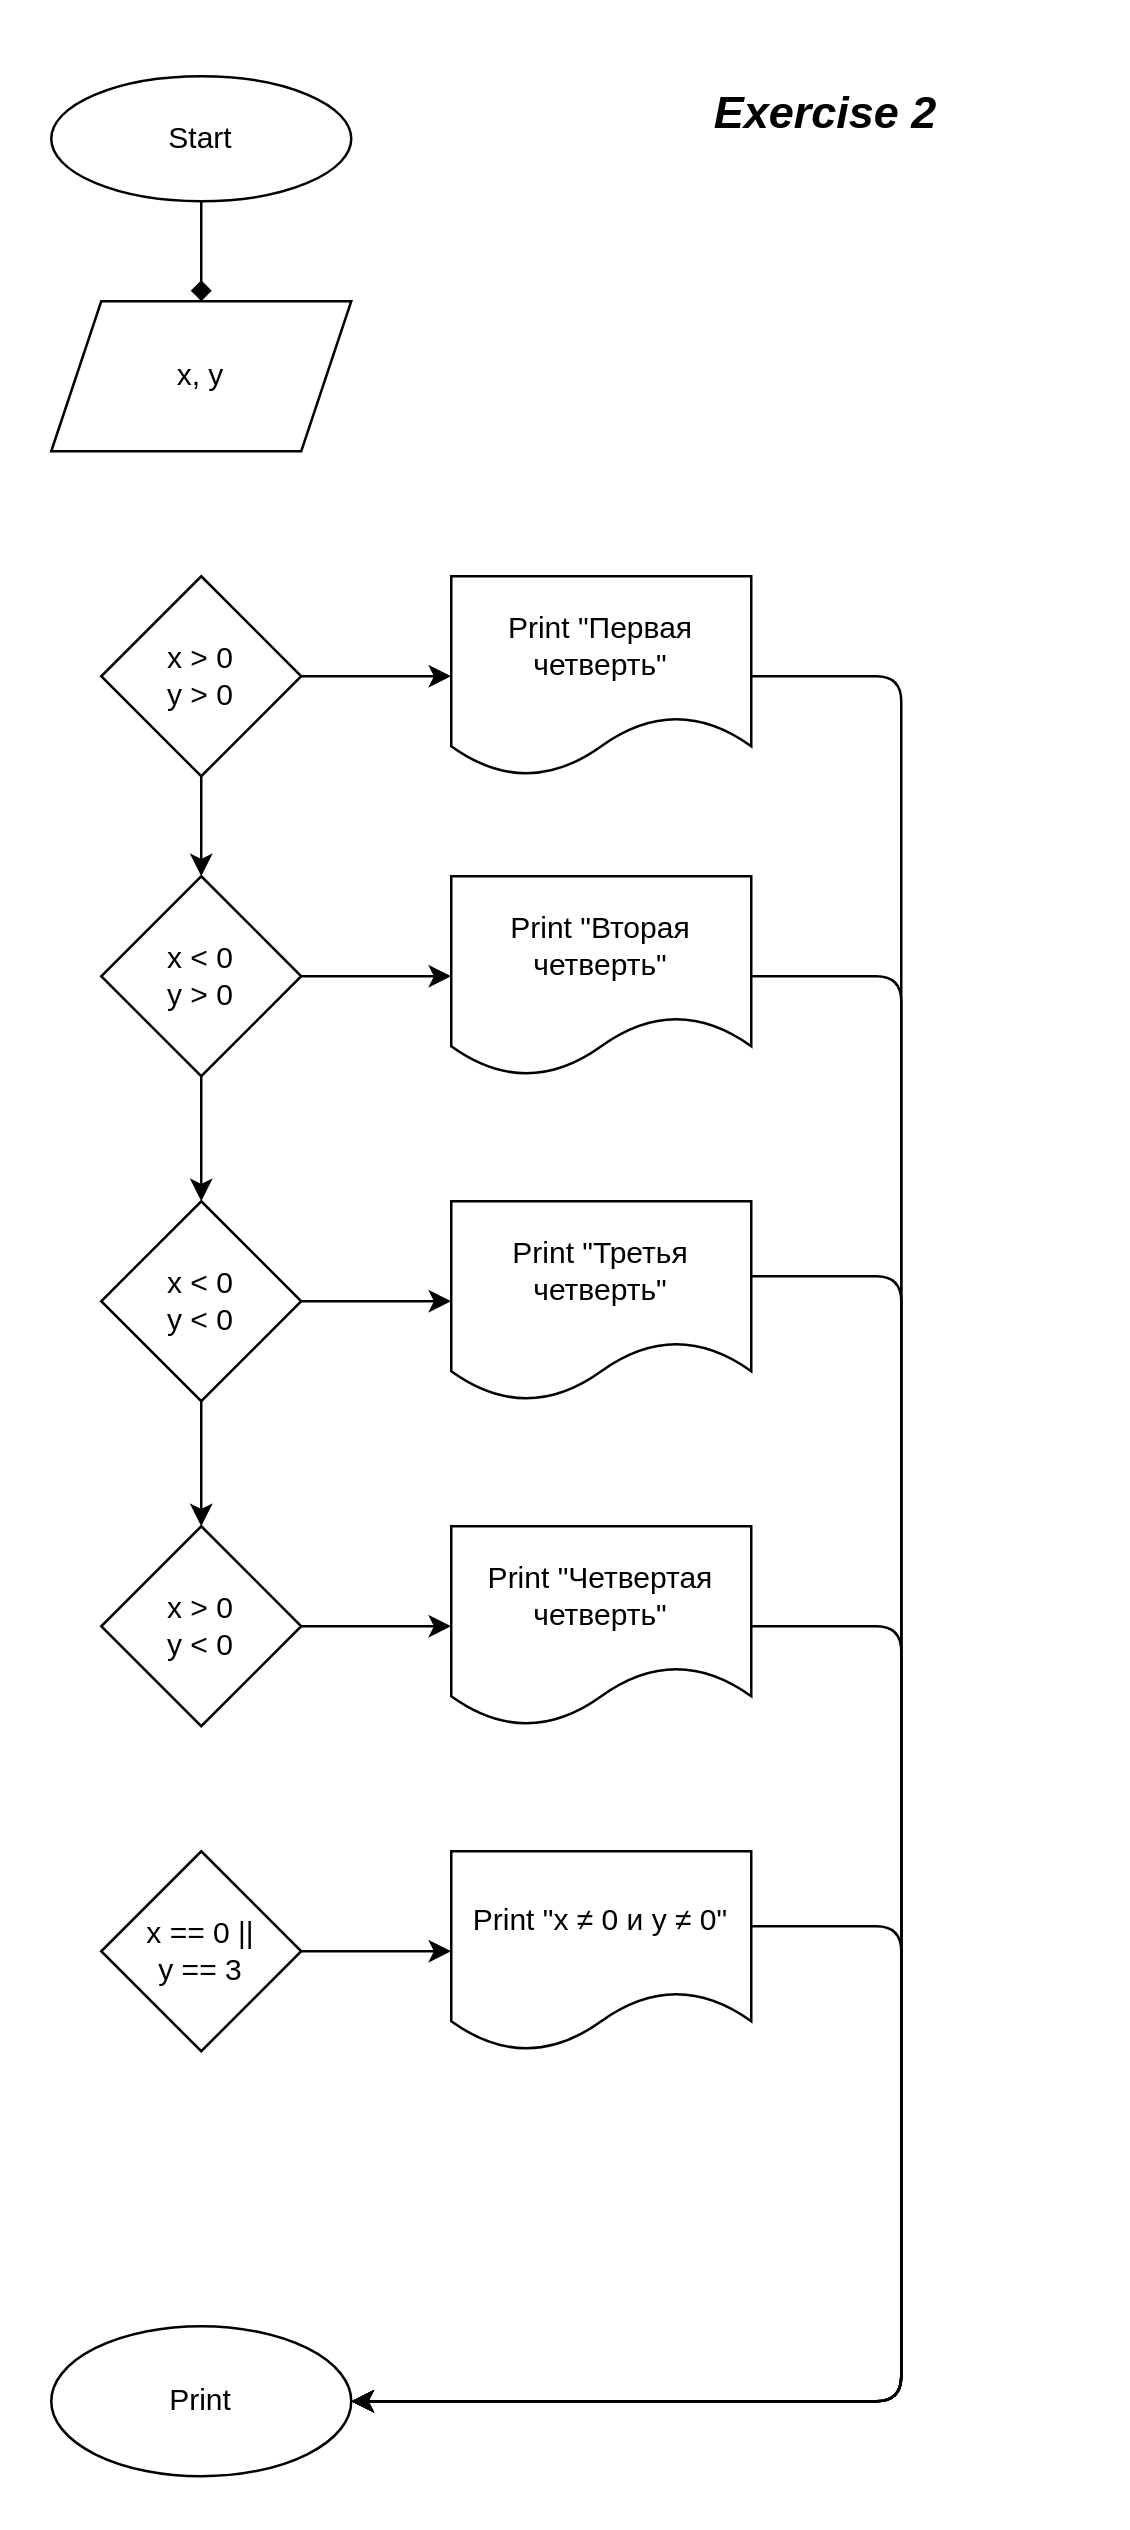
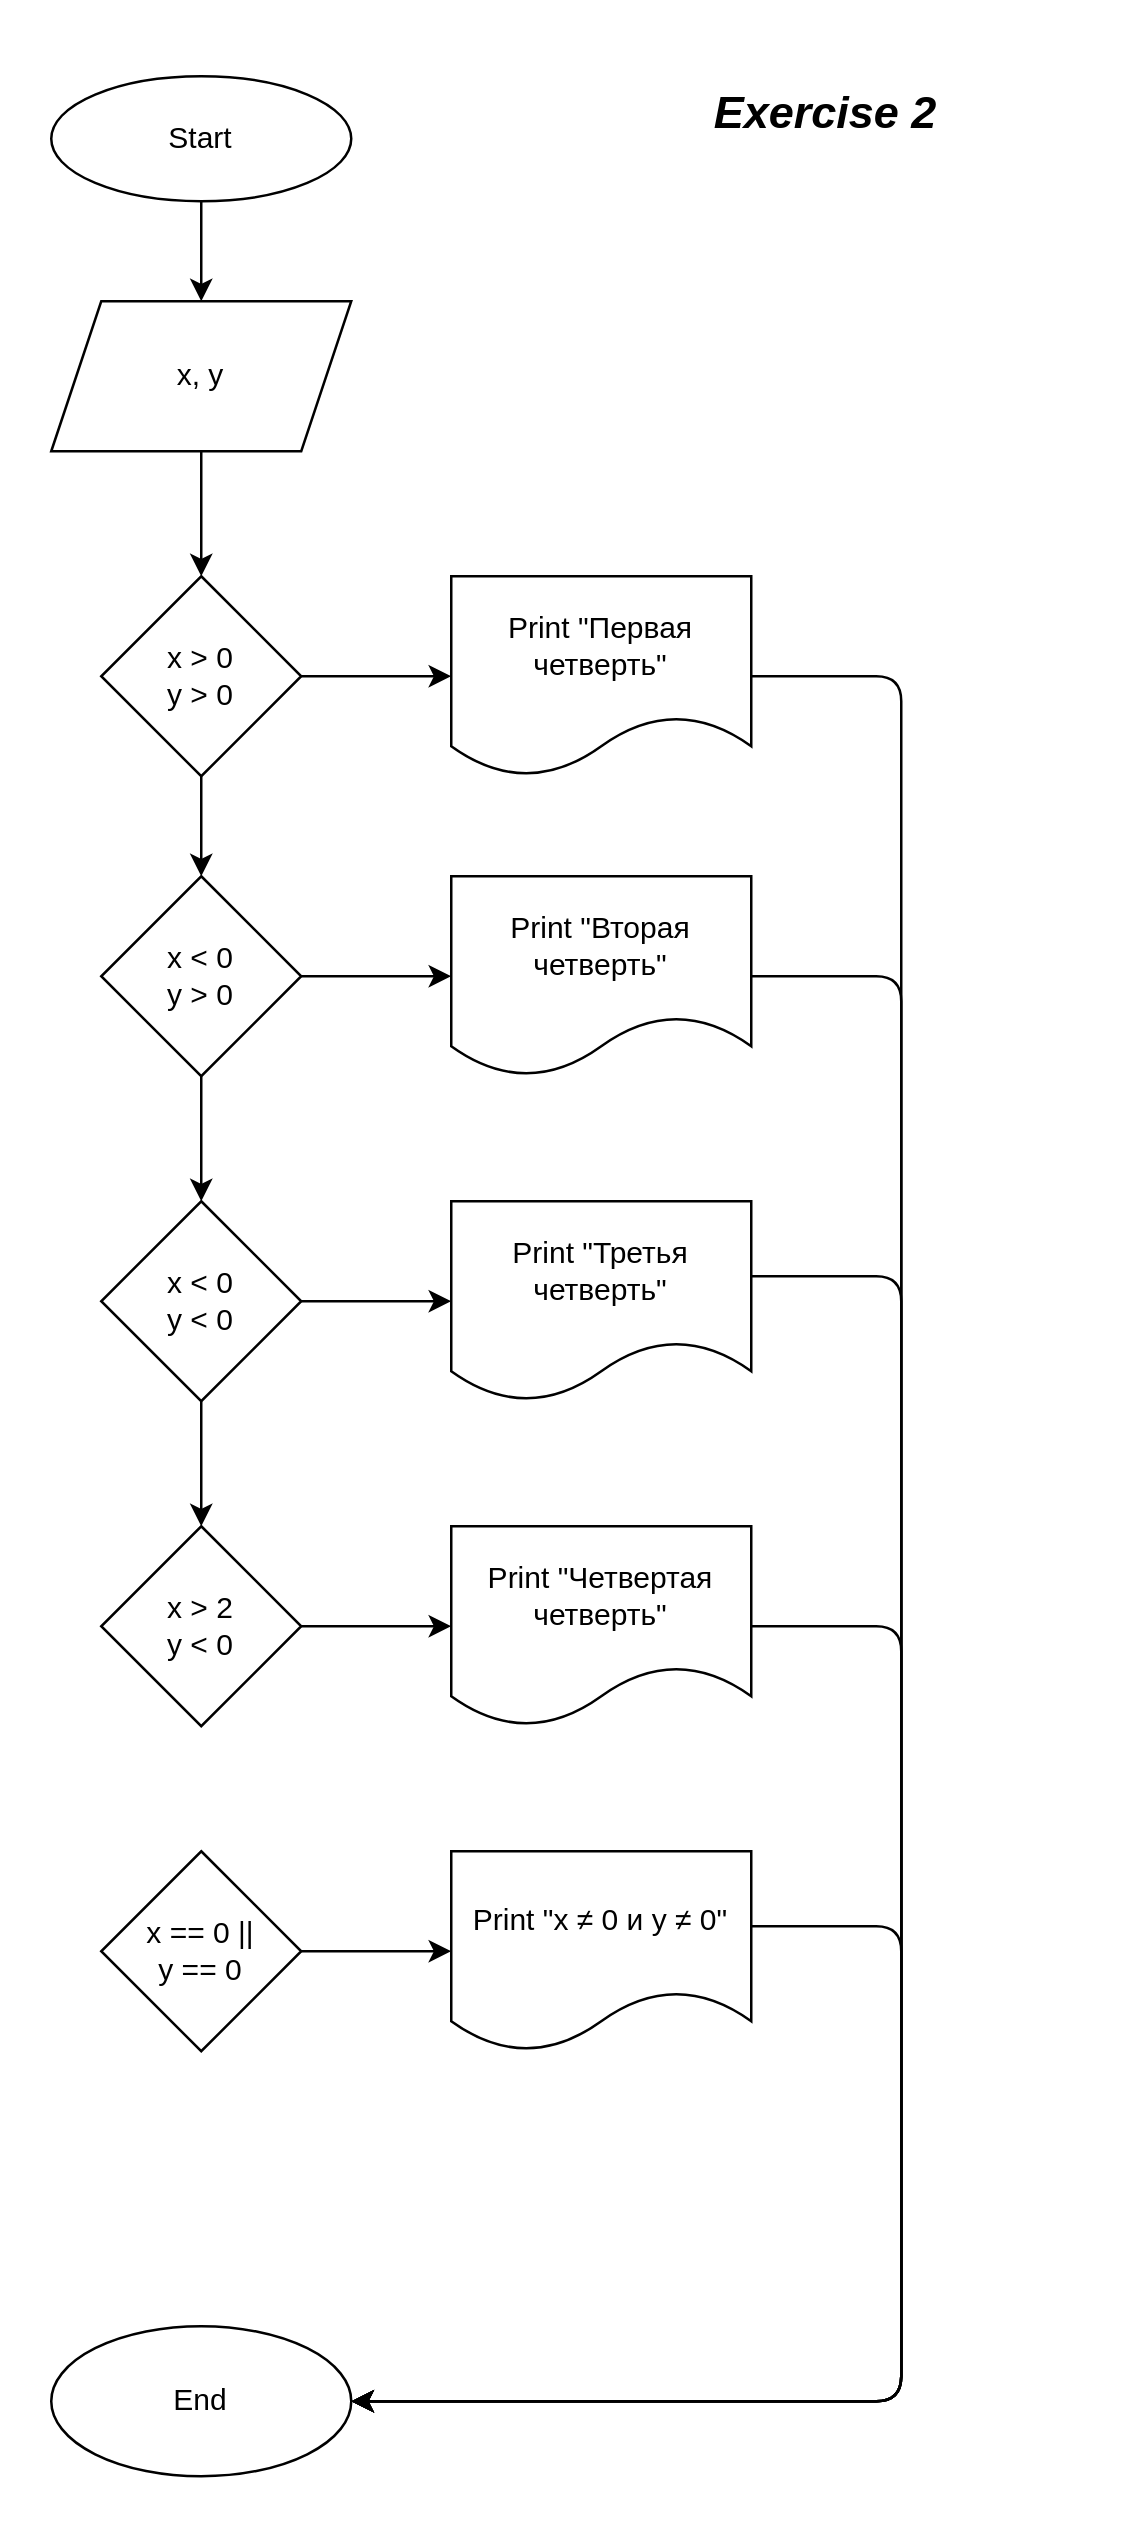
  <mxCell id="0" />
  <mxCell id="1" parent="0" />
- <mxCell id="2" value="" style="edgeStyle=none;html=1;endArrow=diamond;" edge="1" parent="1" source="3" target="5"><mxGeometry relative="1" as="geometry" /></mxCell>
+ <mxCell id="2" value="" style="edgeStyle=none;html=1;" edge="1" parent="1" source="3" target="5"><mxGeometry relative="1" as="geometry" /></mxCell>
  <mxCell id="3" value="Start" style="ellipse;whiteSpace=wrap;html=1;" vertex="1" parent="1"><mxGeometry x="20" y="30" width="120" height="50" as="geometry" /></mxCell>
+ <mxCell id="4" value="" style="edgeStyle=none;html=1;" edge="1" parent="1" source="5" target="8"><mxGeometry relative="1" as="geometry" /></mxCell>
  <mxCell id="5" value="x, y" style="shape=parallelogram;perimeter=parallelogramPerimeter;whiteSpace=wrap;html=1;fixedSize=1;" vertex="1" parent="1"><mxGeometry x="20" y="120" width="120" height="60" as="geometry" /></mxCell>
  <mxCell id="6" value="" style="edgeStyle=none;html=1;" edge="1" parent="1" source="8" target="9"><mxGeometry relative="1" as="geometry" /></mxCell>
  <mxCell id="7" value="" style="edgeStyle=none;html=1;" edge="1" parent="1" source="8" target="12"><mxGeometry relative="1" as="geometry" /></mxCell>
  <mxCell id="8" value="x &amp;gt; 0&lt;br&gt;y &amp;gt; 0" style="rhombus;whiteSpace=wrap;html=1;" vertex="1" parent="1"><mxGeometry x="40" y="230" width="80" height="80" as="geometry" /></mxCell>
  <mxCell id="9" value="Print &quot;Первая четверть&quot;" style="shape=document;whiteSpace=wrap;html=1;boundedLbl=1;" vertex="1" parent="1"><mxGeometry x="180" y="230" width="120" height="80" as="geometry" /></mxCell>
  <mxCell id="10" value="" style="edgeStyle=none;html=1;" edge="1" parent="1" source="12" target="14"><mxGeometry relative="1" as="geometry" /></mxCell>
  <mxCell id="11" value="" style="edgeStyle=none;html=1;" edge="1" parent="1" source="12" target="17"><mxGeometry relative="1" as="geometry" /></mxCell>
  <mxCell id="12" value="x &amp;lt; 0&lt;br&gt;y &amp;gt; 0" style="rhombus;whiteSpace=wrap;html=1;" vertex="1" parent="1"><mxGeometry x="40" y="350" width="80" height="80" as="geometry" /></mxCell>
  <mxCell id="13" value="" style="edgeStyle=none;html=1;exitX=1;exitY=0.5;exitDx=0;exitDy=0;" edge="1" parent="1" source="14" target="25"><mxGeometry relative="1" as="geometry"><Array as="points"><mxPoint x="360" y="390" /><mxPoint x="360" y="960" /></Array></mxGeometry></mxCell>
  <mxCell id="14" value="&lt;span&gt;Print &quot;Вторая четверть&quot;&lt;/span&gt;" style="shape=document;whiteSpace=wrap;html=1;boundedLbl=1;" vertex="1" parent="1"><mxGeometry x="180" y="350" width="120" height="80" as="geometry" /></mxCell>
  <mxCell id="15" value="" style="edgeStyle=none;html=1;" edge="1" parent="1" source="17" target="18"><mxGeometry relative="1" as="geometry" /></mxCell>
  <mxCell id="16" value="" style="edgeStyle=none;html=1;" edge="1" parent="1" source="17" target="20"><mxGeometry relative="1" as="geometry" /></mxCell>
  <mxCell id="17" value="x &amp;lt; 0&lt;br&gt;y &amp;lt; 0" style="rhombus;whiteSpace=wrap;html=1;" vertex="1" parent="1"><mxGeometry x="40" y="480" width="80" height="80" as="geometry" /></mxCell>
  <mxCell id="18" value="&lt;span&gt;Print &quot;Третья четверть&quot;&lt;/span&gt;" style="shape=document;whiteSpace=wrap;html=1;boundedLbl=1;" vertex="1" parent="1"><mxGeometry x="180" y="480" width="120" height="80" as="geometry" /></mxCell>
  <mxCell id="19" value="" style="edgeStyle=none;html=1;" edge="1" parent="1" source="20" target="21"><mxGeometry relative="1" as="geometry" /></mxCell>
- <mxCell id="20" value="x &amp;gt; 0&lt;br&gt;y &amp;lt; 0" style="rhombus;whiteSpace=wrap;html=1;" vertex="1" parent="1"><mxGeometry x="40" y="610" width="80" height="80" as="geometry" /></mxCell>
+ <mxCell id="20" value="x &amp;gt; 2&lt;br&gt;y &amp;lt; 0" style="rhombus;whiteSpace=wrap;html=1;" vertex="1" parent="1"><mxGeometry x="40" y="610" width="80" height="80" as="geometry" /></mxCell>
  <mxCell id="21" value="&lt;span&gt;Print &quot;Четвертая четверть&quot;&lt;/span&gt;" style="shape=document;whiteSpace=wrap;html=1;boundedLbl=1;" vertex="1" parent="1"><mxGeometry x="180" y="610" width="120" height="80" as="geometry" /></mxCell>
  <mxCell id="22" value="" style="edgeStyle=none;html=1;" edge="1" parent="1" source="23" target="24"><mxGeometry relative="1" as="geometry" /></mxCell>
- <mxCell id="23" value="x == 0 || &lt;br&gt;y == 3" style="rhombus;whiteSpace=wrap;html=1;" vertex="1" parent="1"><mxGeometry x="40" y="740" width="80" height="80" as="geometry" /></mxCell>
+ <mxCell id="23" value="x == 0 || &lt;br&gt;y == 0" style="rhombus;whiteSpace=wrap;html=1;" vertex="1" parent="1"><mxGeometry x="40" y="740" width="80" height="80" as="geometry" /></mxCell>
  <mxCell id="24" value="&lt;span&gt;Print &quot;x ≠ 0 и y ≠ 0&quot;&lt;/span&gt;" style="shape=document;whiteSpace=wrap;html=1;boundedLbl=1;" vertex="1" parent="1"><mxGeometry x="180" y="740" width="120" height="80" as="geometry" /></mxCell>
- <mxCell id="25" value="Print" style="ellipse;whiteSpace=wrap;html=1;" vertex="1" parent="1"><mxGeometry x="20" y="930" width="120" height="60" as="geometry" /></mxCell>
+ <mxCell id="25" value="End" style="ellipse;whiteSpace=wrap;html=1;" vertex="1" parent="1"><mxGeometry x="20" y="930" width="120" height="60" as="geometry" /></mxCell>
  <mxCell id="26" value="" style="endArrow=classic;html=1;exitX=1;exitY=0.5;exitDx=0;exitDy=0;entryX=1;entryY=0.5;entryDx=0;entryDy=0;" edge="1" parent="1" source="9" target="25"><mxGeometry width="50" height="50" relative="1" as="geometry"><mxPoint x="140" y="420" as="sourcePoint" /><mxPoint x="360" y="820" as="targetPoint" /><Array as="points"><mxPoint x="360" y="270" /><mxPoint x="360" y="960" /></Array></mxGeometry></mxCell>
  <mxCell id="27" value="" style="endArrow=classic;html=1;exitX=1;exitY=0.5;exitDx=0;exitDy=0;entryX=1;entryY=0.5;entryDx=0;entryDy=0;" edge="1" parent="1" target="25"><mxGeometry width="50" height="50" relative="1" as="geometry"><mxPoint x="300" y="510" as="sourcePoint" /><mxPoint x="200" y="960" as="targetPoint" /><Array as="points"><mxPoint x="360" y="510" /><mxPoint x="360" y="960" /></Array></mxGeometry></mxCell>
  <mxCell id="28" value="" style="endArrow=classic;html=1;exitX=1;exitY=0.5;exitDx=0;exitDy=0;entryX=1;entryY=0.5;entryDx=0;entryDy=0;" edge="1" parent="1" target="25"><mxGeometry width="50" height="50" relative="1" as="geometry"><mxPoint x="300" y="650" as="sourcePoint" /><mxPoint x="190" y="1100" as="targetPoint" /><Array as="points"><mxPoint x="360" y="650" /><mxPoint x="360" y="960" /></Array></mxGeometry></mxCell>
  <mxCell id="29" value="" style="endArrow=classic;html=1;exitX=1;exitY=0.5;exitDx=0;exitDy=0;entryX=1;entryY=0.5;entryDx=0;entryDy=0;" edge="1" parent="1" target="25"><mxGeometry width="50" height="50" relative="1" as="geometry"><mxPoint x="300" y="770" as="sourcePoint" /><mxPoint x="200" y="1080" as="targetPoint" /><Array as="points"><mxPoint x="360" y="770" /><mxPoint x="360" y="960" /></Array></mxGeometry></mxCell>
  <mxCell id="30" value="&lt;font style=&quot;font-size: 18px&quot;&gt;&lt;b&gt;&lt;i&gt;Exercise 2&lt;/i&gt;&lt;/b&gt;&lt;/font&gt;" style="text;html=1;strokeColor=none;fillColor=none;align=center;verticalAlign=middle;whiteSpace=wrap;rounded=0;" vertex="1" parent="1"><mxGeometry x="230" y="20" width="200" height="50" as="geometry" /></mxCell>
